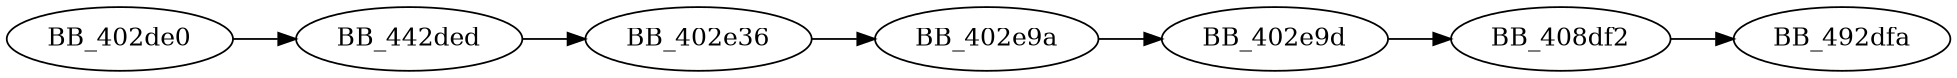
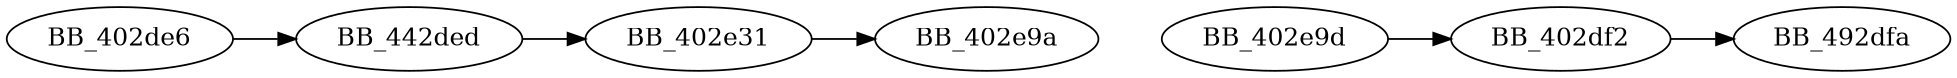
  digraph {
    rankdir=LR
    n1 [label=BB_442ded]
-   BB_402de0
-   BB_402e31 [label=BB_402e36]
+   BB_402de0 [label=BB_402de6]
+   BB_402e31
    BB_402e9d
-   BB_402df2 [label=BB_408df2]
+   BB_402df2
    BB_402e9a
    n7 [label=BB_492dfa]
    n1 -> BB_402e31
    BB_402de0 -> n1
    BB_402e31 -> BB_402e9a
    BB_402e9d -> BB_402df2
    BB_402df2 -> n7
-   BB_402e9a -> BB_402e9d
  }
